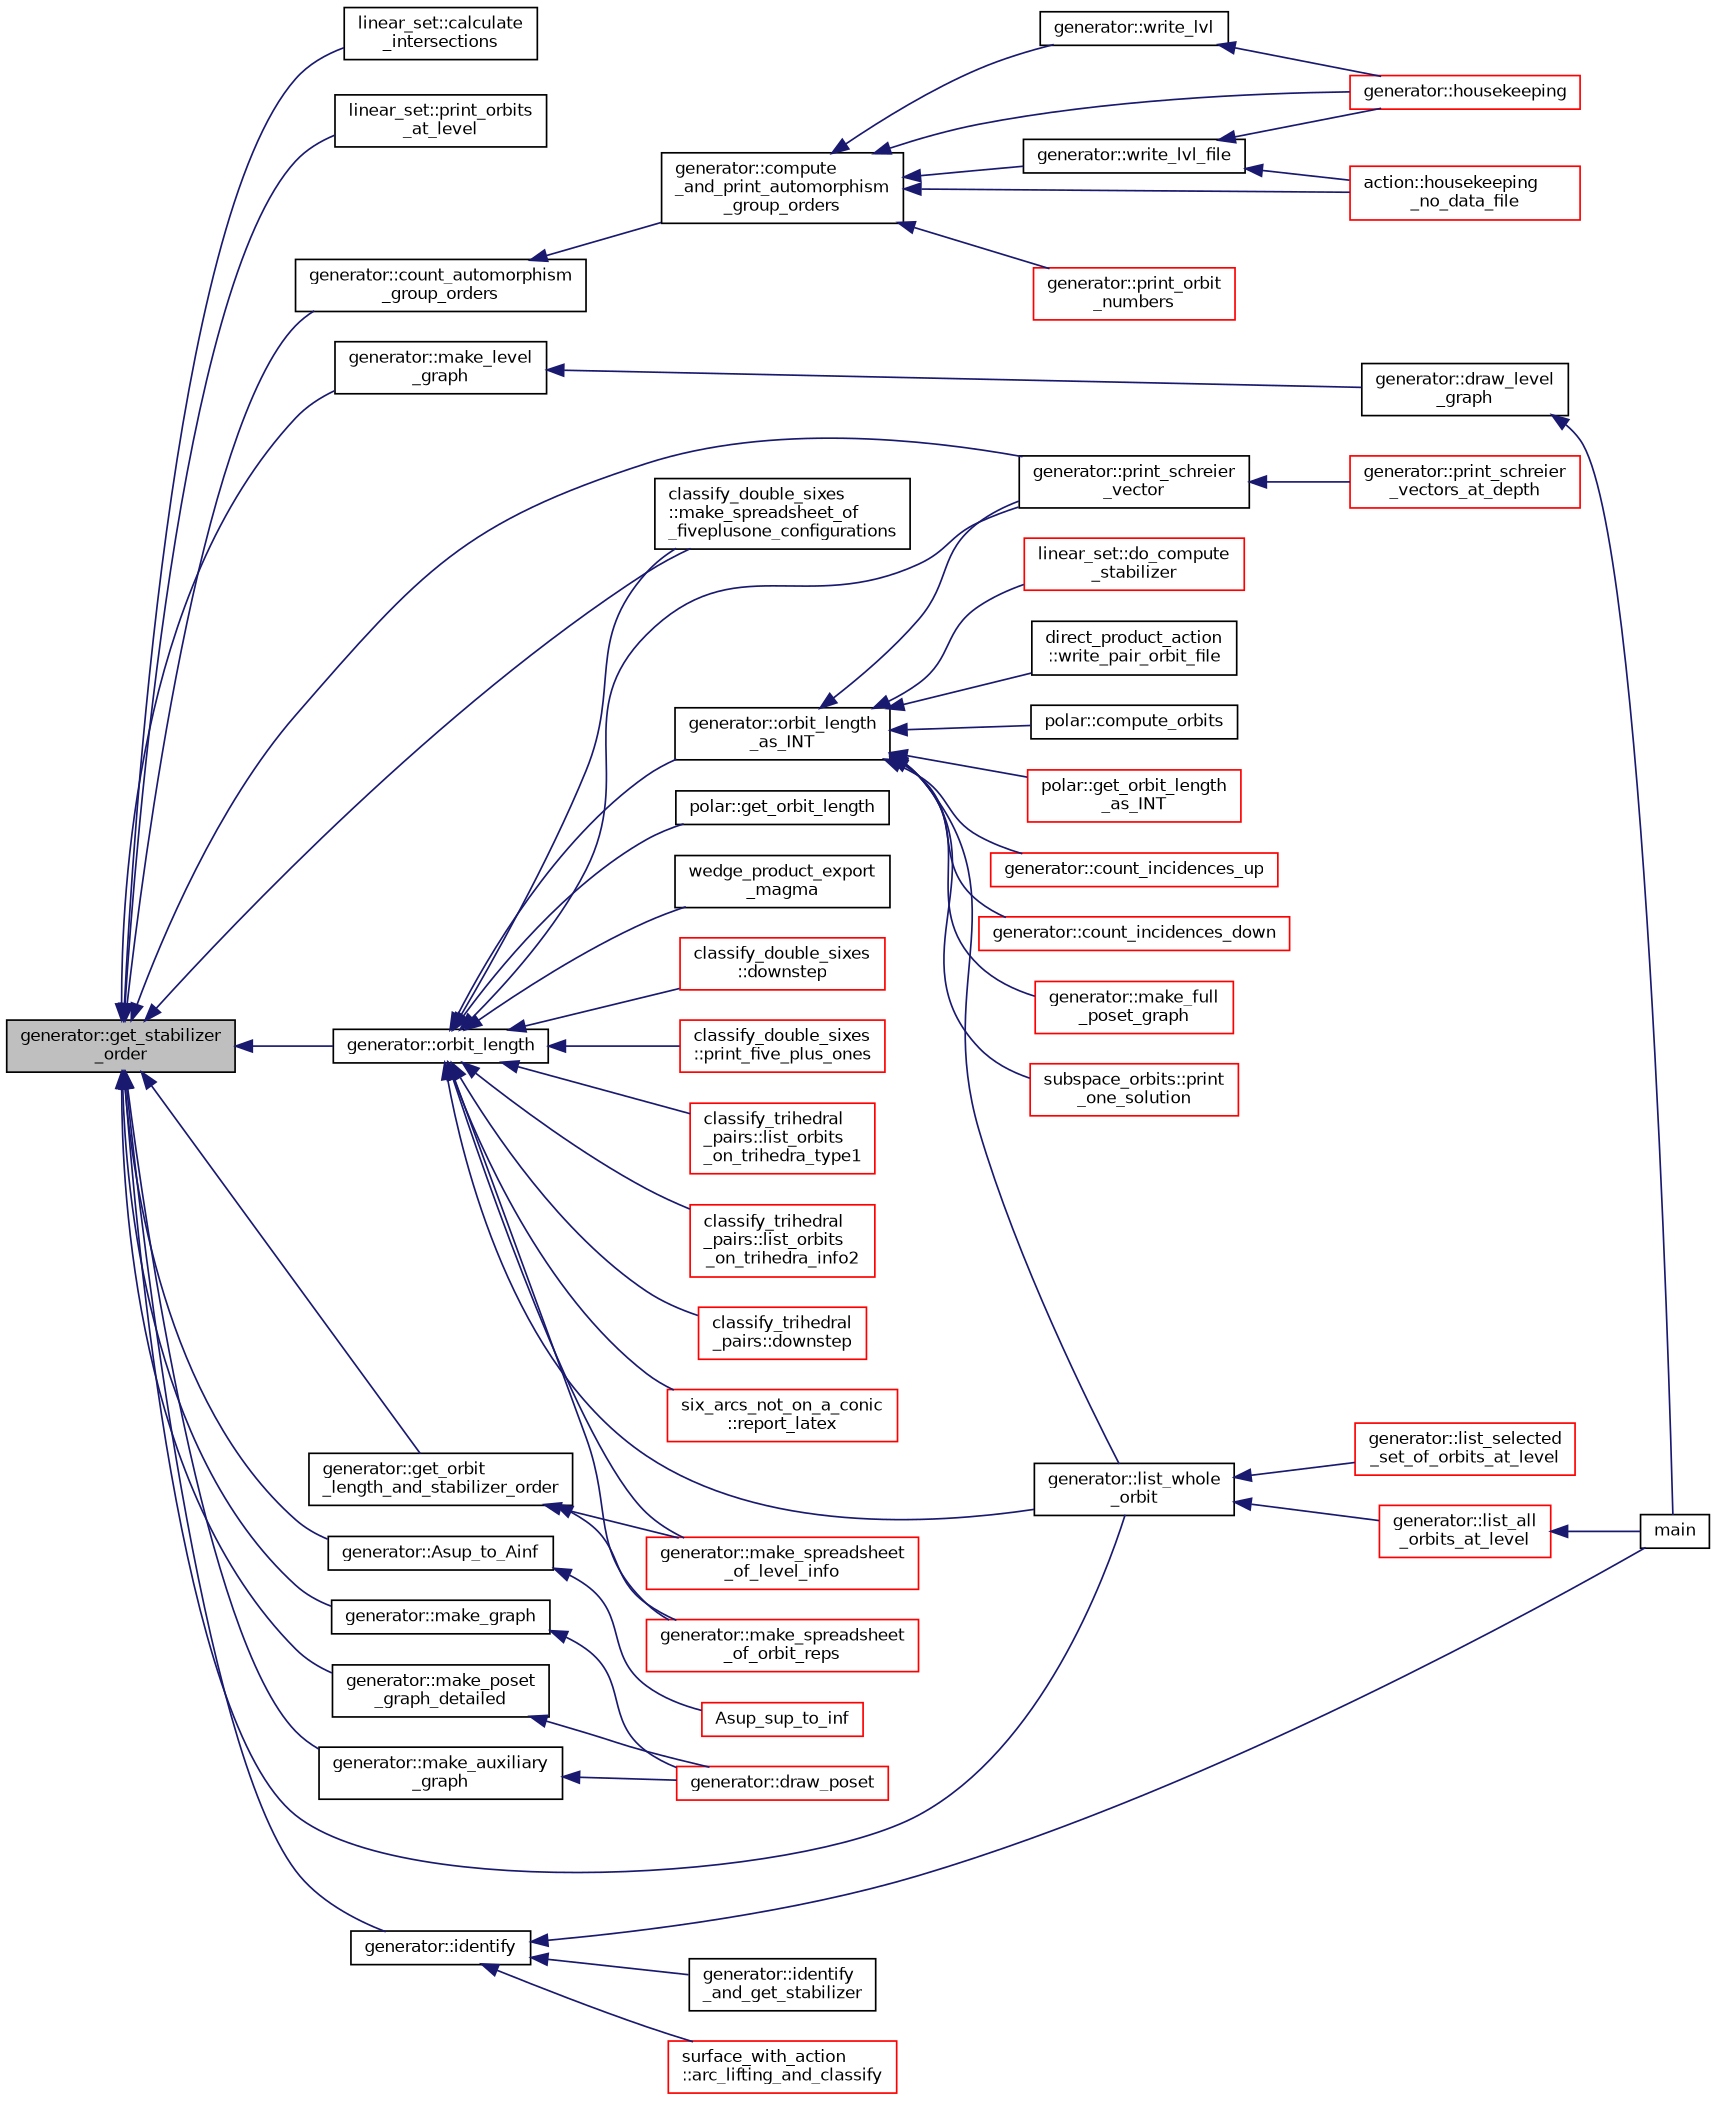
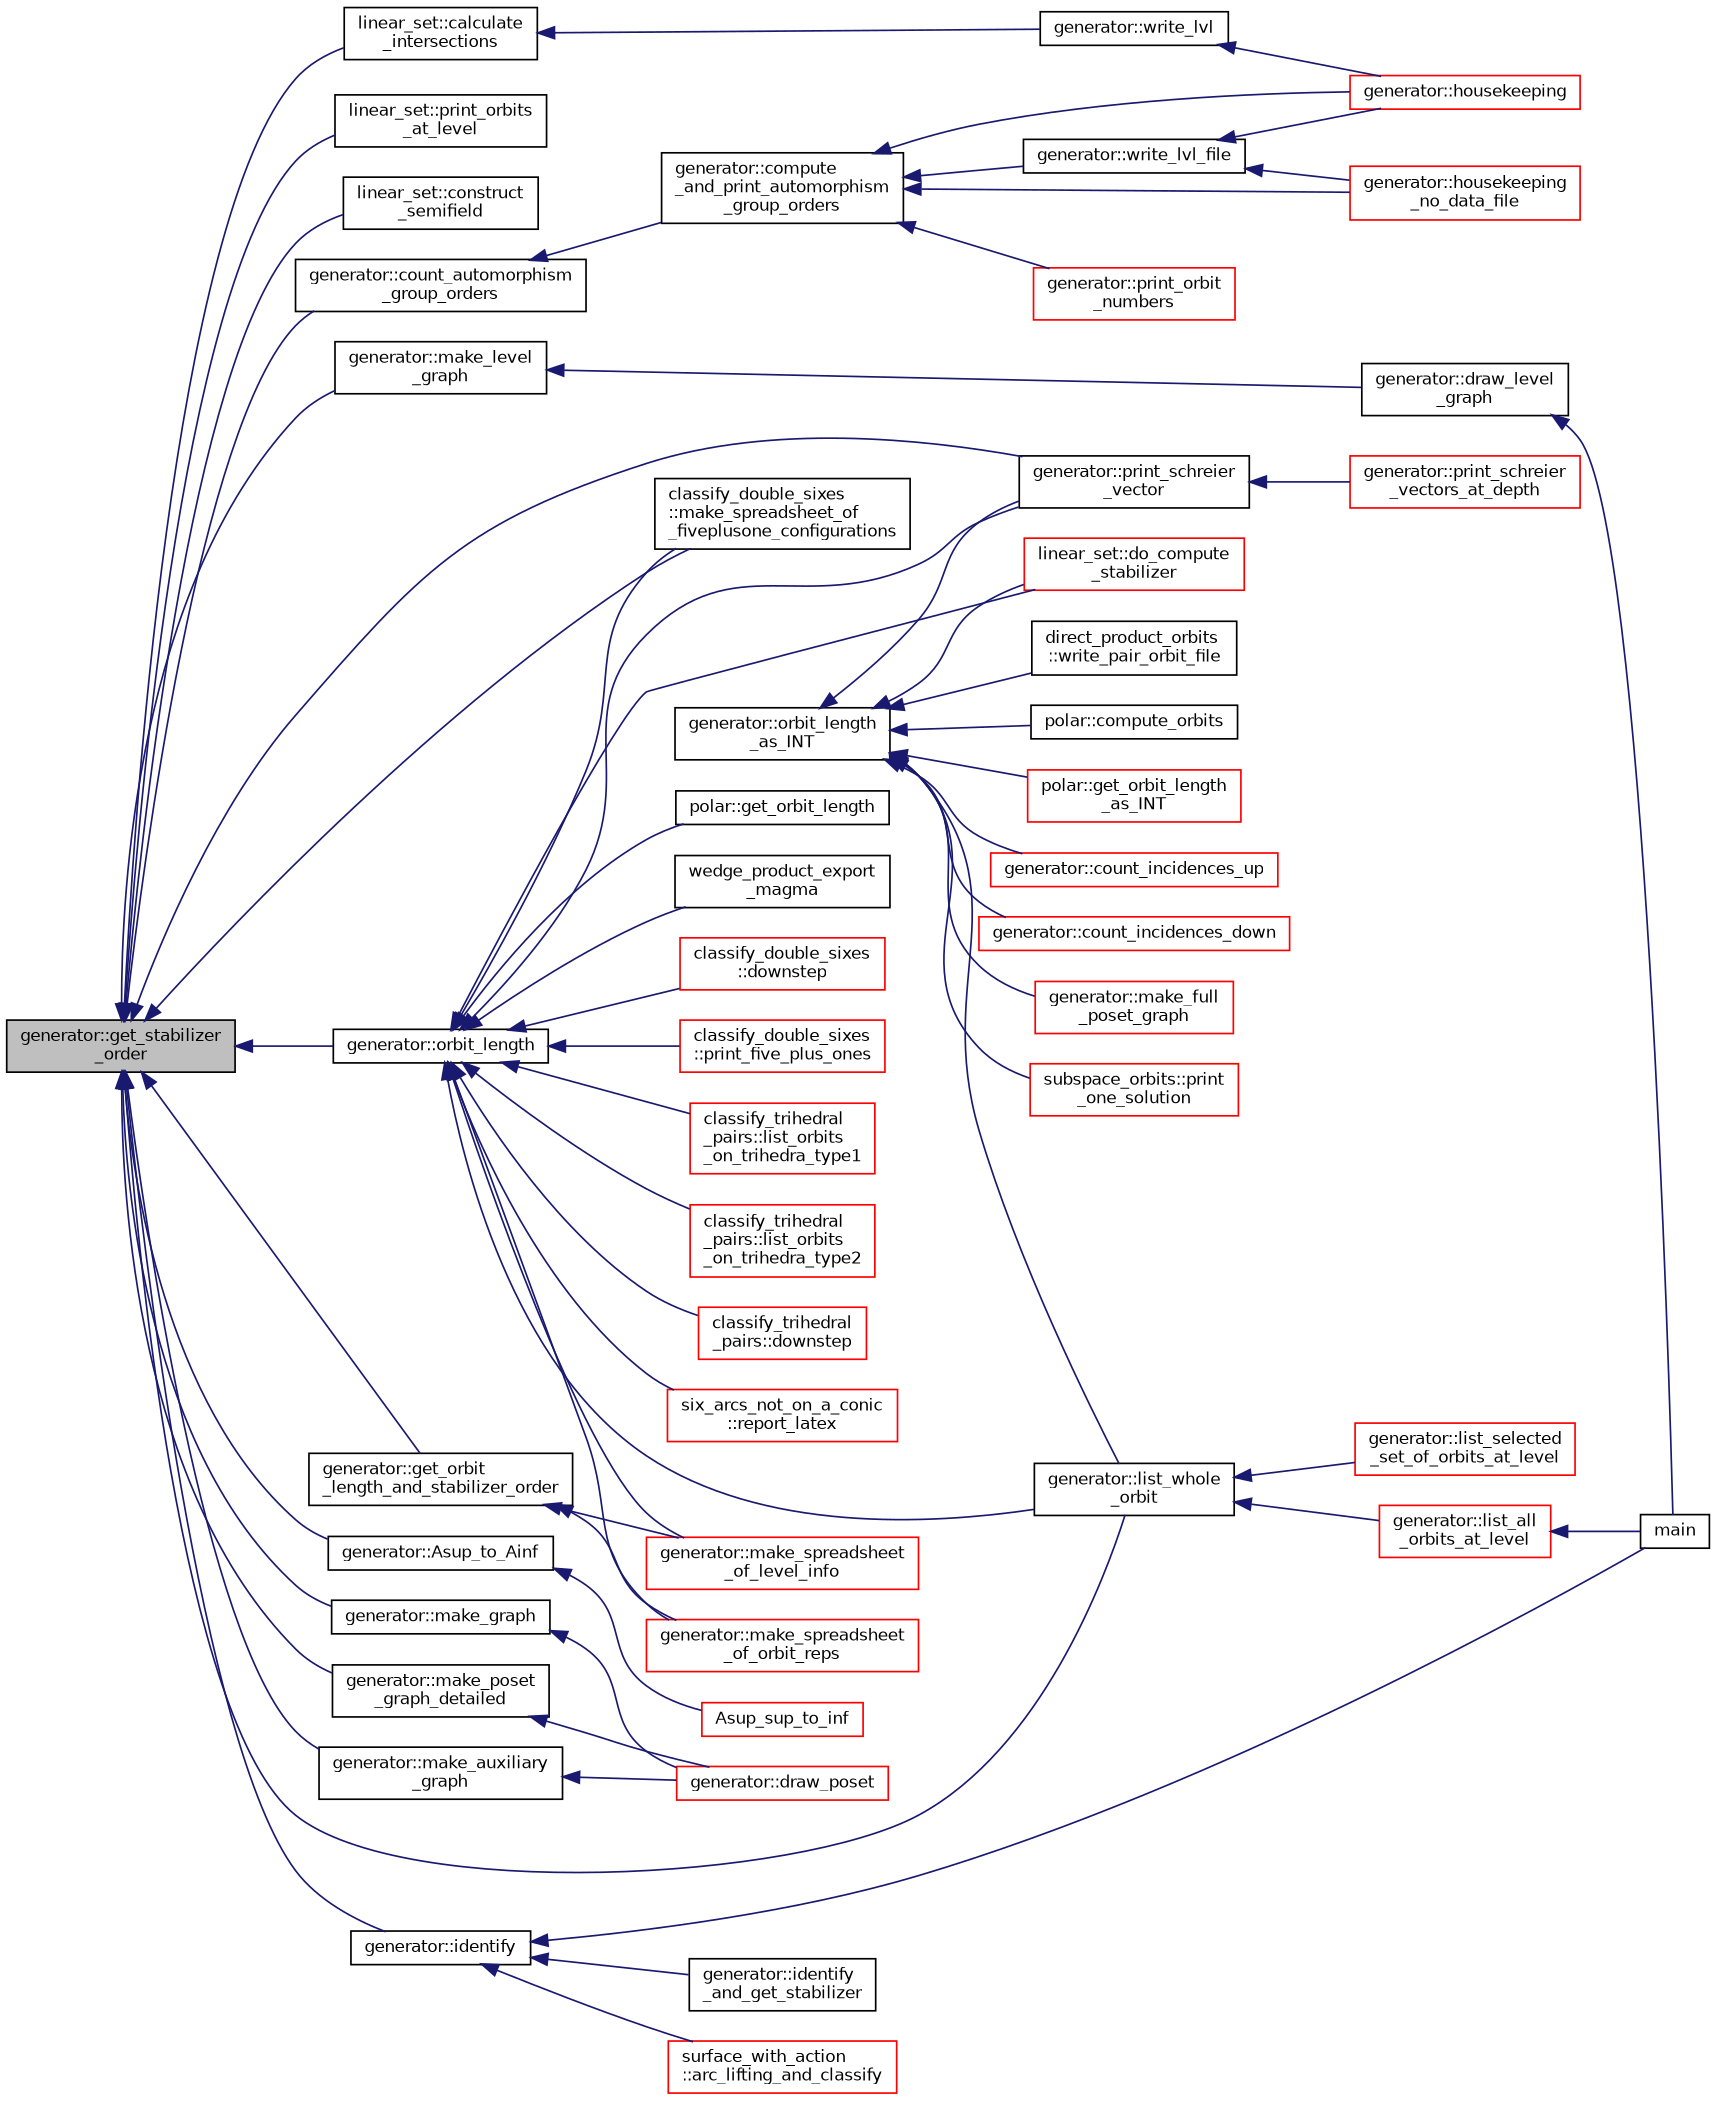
  digraph {
    rankdir=LR
    node [color=black fillcolor=white fontname=Helvetica fontsize=10 shape=record style=filled]
    edge [color=midnightblue dir=back fontname=Helvetica fontsize=10 labelfontname=Helvetica labelfontsize=10 style=solid]
    n1 [fillcolor=grey75 fontcolor=black height=0.2 label="generator::get_stabilizer\l_order" width=0.4]
    n2 [height=0.2 label="linear_set::calculate\l_intersections" width=0.4]
    n3 [height=0.2 label="linear_set::print_orbits\l_at_level" width=0.4]
+   n4 [height=0.2 label="linear_set::construct\l_semifield" width=0.4]
    n5 [height=0.2 label="generator::count_automorphism\l_group_orders" width=0.4]
    n6 [height=0.2 label="generator::orbit_length" width=0.4]
    n7 [height=0.2 label="generator::print_schreier\l_vector" width=0.4]
    n8 [height=0.2 label="generator::list_whole\l_orbit" width=0.4]
    n9 [height=0.2 label="classify_double_sixes\l::make_spreadsheet_of\l_fiveplusone_configurations" width=0.4]
    n10 [height=0.2 label="generator::get_orbit\l_length_and_stabilizer_order" width=0.4]
    n11 [height=0.2 label="generator::Asup_to_Ainf" width=0.4]
    n12 [height=0.2 label="generator::make_auxiliary\l_graph" width=0.4]
    n13 [height=0.2 label="generator::make_graph" width=0.4]
    n14 [height=0.2 label="generator::make_level\l_graph" width=0.4]
    n15 [height=0.2 label="generator::make_poset\l_graph_detailed" width=0.4]
    n16 [height=0.2 label="generator::identify" width=0.4]
    n17 [height=0.2 label="generator::compute\l_and_print_automorphism\l_group_orders" width=0.4]
    n18 [height=0.2 label="polar::get_orbit_length" width=0.4]
    n19 [height=0.2 label="wedge_product_export\l_magma" width=0.4]
    n20 [height=0.2 label="generator::orbit_length\l_as_INT" width=0.4]
    n21 [color=red height=0.2 label="generator::make_spreadsheet\l_of_orbit_reps" width=0.4]
    n22 [color=red height=0.2 label="generator::make_spreadsheet\l_of_level_info" width=0.4]
    n23 [color=red height=0.2 label="classify_double_sixes\l::downstep" width=0.4]
    n24 [color=red height=0.2 label="classify_double_sixes\l::print_five_plus_ones" width=0.4]
    n25 [color=red height=0.2 label="classify_trihedral\l_pairs::list_orbits\l_on_trihedra_type1" width=0.4]
-   n26 [color=red height=0.2 label="classify_trihedral\l_pairs::list_orbits\l_on_trihedra_info2" width=0.4]
+   n26 [color=red height=0.2 label="classify_trihedral\l_pairs::list_orbits\l_on_trihedra_type2" width=0.4]
    n27 [color=red height=0.2 label="classify_trihedral\l_pairs::downstep" width=0.4]
    n28 [color=red height=0.2 label="six_arcs_not_on_a_conic\l::report_latex" width=0.4]
    n29 [color=red height=0.2 label="generator::print_schreier\l_vectors_at_depth" width=0.4]
    n30 [color=red height=0.2 label="generator::list_all\l_orbits_at_level" width=0.4]
    n31 [color=red height=0.2 label="generator::list_selected\l_set_of_orbits_at_level" width=0.4]
    n32 [color=red height=0.2 label=Asup_sup_to_inf width=0.4]
    n33 [color=red height=0.2 label="generator::draw_poset" width=0.4]
    n34 [height=0.2 label="generator::draw_level\l_graph" width=0.4]
    n35 [height=0.2 label=main width=0.4]
    n36 [height=0.2 label="generator::identify\l_and_get_stabilizer" width=0.4]
    n37 [color=red height=0.2 label="surface_with_action\l::arc_lifting_and_classify" width=0.4]
    n38 [color=red height=0.2 label="generator::print_orbit\l_numbers" width=0.4]
    n39 [color=red height=0.2 label="generator::housekeeping" width=0.4]
-   n40 [color=red height=0.2 label="action::housekeeping\l_no_data_file" width=0.4]
+   n40 [color=red height=0.2 label="generator::housekeeping\l_no_data_file" width=0.4]
    n41 [height=0.2 label="generator::write_lvl_file" width=0.4]
    n42 [height=0.2 label="generator::write_lvl" width=0.4]
-   n43 [height=0.2 label="direct_product_action\l::write_pair_orbit_file" width=0.4]
+   n43 [height=0.2 label="direct_product_orbits\l::write_pair_orbit_file" width=0.4]
    n44 [height=0.2 label="polar::compute_orbits" width=0.4]
    n45 [color=red height=0.2 label="polar::get_orbit_length\l_as_INT" width=0.4]
    n46 [color=red height=0.2 label="linear_set::do_compute\l_stabilizer" width=0.4]
    n47 [color=red height=0.2 label="generator::count_incidences_up" width=0.4]
    n48 [color=red height=0.2 label="generator::count_incidences_down" width=0.4]
    n49 [color=red height=0.2 label="generator::make_full\l_poset_graph" width=0.4]
    n50 [color=red height=0.2 label="subspace_orbits::print\l_one_solution" width=0.4]
    n1 -> n2
    n1 -> n3
+   n1 -> n4
    n1 -> n5
    n1 -> n6
    n1 -> n7
    n1 -> n8
    n1 -> n9
    n1 -> n10
    n1 -> n11
    n1 -> n12
    n1 -> n13
    n1 -> n14
    n1 -> n15
    n1 -> n16
    n5 -> n17
    n6 -> n7
    n6 -> n8
    n6 -> n9
    n6 -> n18
    n6 -> n19
-   n6 -> n20
+   n6 -> n46
    n6 -> n21
    n6 -> n22
    n6 -> n23
    n6 -> n24
    n6 -> n25
    n6 -> n26
    n6 -> n27
    n6 -> n28
    n7 -> n29
    n8 -> n30
    n8 -> n31
    n10 -> n21
    n10 -> n22
    n11 -> n32
    n12 -> n33
    n13 -> n33
    n14 -> n34
    n15 -> n33
    n16 -> n35
    n16 -> n36
    n16 -> n37
    n17 -> n38
    n17 -> n39
    n17 -> n40
    n17 -> n41
-   n17 -> n42
+   n2 -> n42
    n20 -> n7
    n20 -> n8
    n20 -> n43
    n20 -> n44
    n20 -> n45
    n20 -> n46
    n20 -> n47
    n20 -> n48
    n20 -> n49
    n20 -> n50
    n30 -> n35
    n34 -> n35
    n41 -> n39
    n41 -> n40
    n42 -> n39
  }
